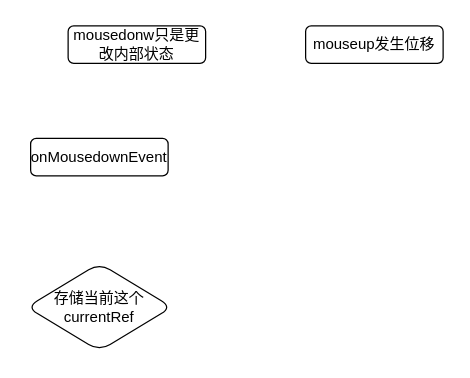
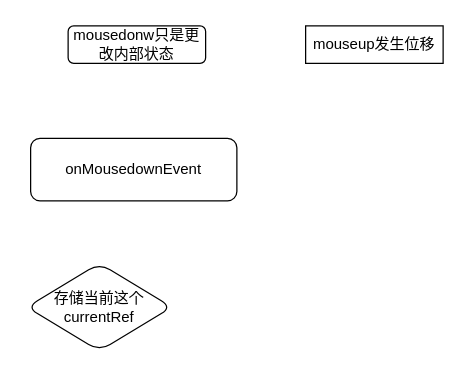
  <mxCell id="0" />
  <mxCell id="1" parent="0" />
- <mxCell id="2" value="onMousedownEvent" style="rounded=1;whiteSpace=wrap;html=1;" vertex="1" parent="1"><mxGeometry x="24" y="110" width="110" height="30" as="geometry" /></mxCell>
+ <mxCell id="2" value="onMousedownEvent" style="rounded=1;whiteSpace=wrap;html=1;" vertex="1" parent="1"><mxGeometry x="24" y="110" width="165" height="50" as="geometry" /></mxCell>
  <mxCell id="3" value="存储当前这个currentRef" style="rhombus;whiteSpace=wrap;html=1;rounded=1;" vertex="1" parent="1"><mxGeometry x="20.88" y="210" width="116.25" height="70" as="geometry" /></mxCell>
  <mxCell id="4" value="mousedonw只是更改内部状态" style="rounded=1;whiteSpace=wrap;html=1;" vertex="1" parent="1"><mxGeometry x="54" y="20" width="110" height="30" as="geometry" /></mxCell>
- <mxCell id="5" value="mouseup发生位移" style="rounded=1;whiteSpace=wrap;html=1;" vertex="1" parent="1"><mxGeometry x="244" y="20" width="110" height="30" as="geometry" /></mxCell>
+ <mxCell id="5" value="mouseup发生位移" style="whiteSpace=wrap;html=1;rounded=0;" vertex="1" parent="1"><mxGeometry x="244" y="20" width="110" height="30" as="geometry" /></mxCell>
